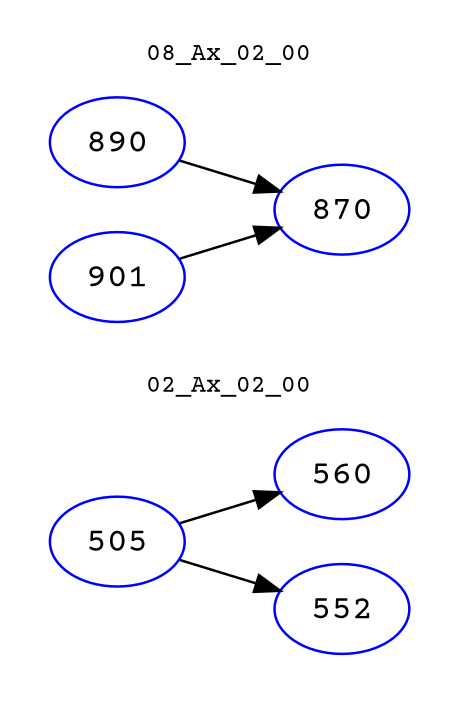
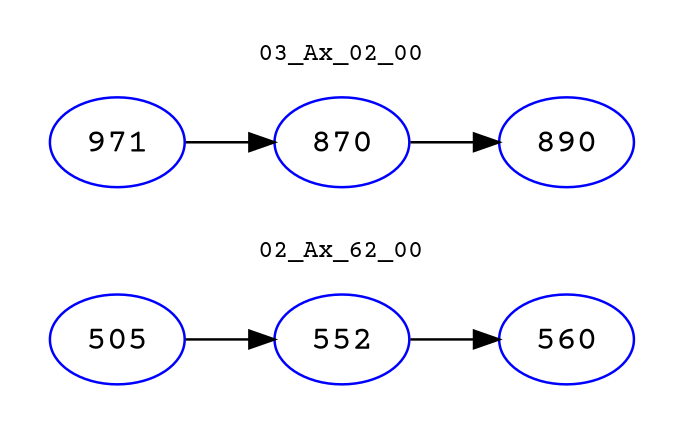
  digraph {
    fontname="Courier Prime"
    rankdir=LR
    node [color=blue fontname="Courier Prime"]
    edge [color=black fontname="Courier Prime"]
    n1 [label=505]
    n2 [label=552]
    n3 [label=560]
    n4 [label=890]
    n5 [label=870]
-   n6 [label=901]
+   n6 [label=971]
    subgraph cluster_1 {
      color=white
      fontsize=10
-     label="02_Ax_02_00"
+     label="02_Ax_62_00"
      n1
      n2
      n3
    }
    subgraph cluster_2 {
      color=white
      fontsize=10
-     label="08_Ax_02_00"
+     label="03_Ax_02_00"
      n4
      n5
      n6
    }
    n1 -> n2
-   n1 -> n3
-   n4 -> n5
+   n2 -> n3
+   n5 -> n4
    n6 -> n5
  }
